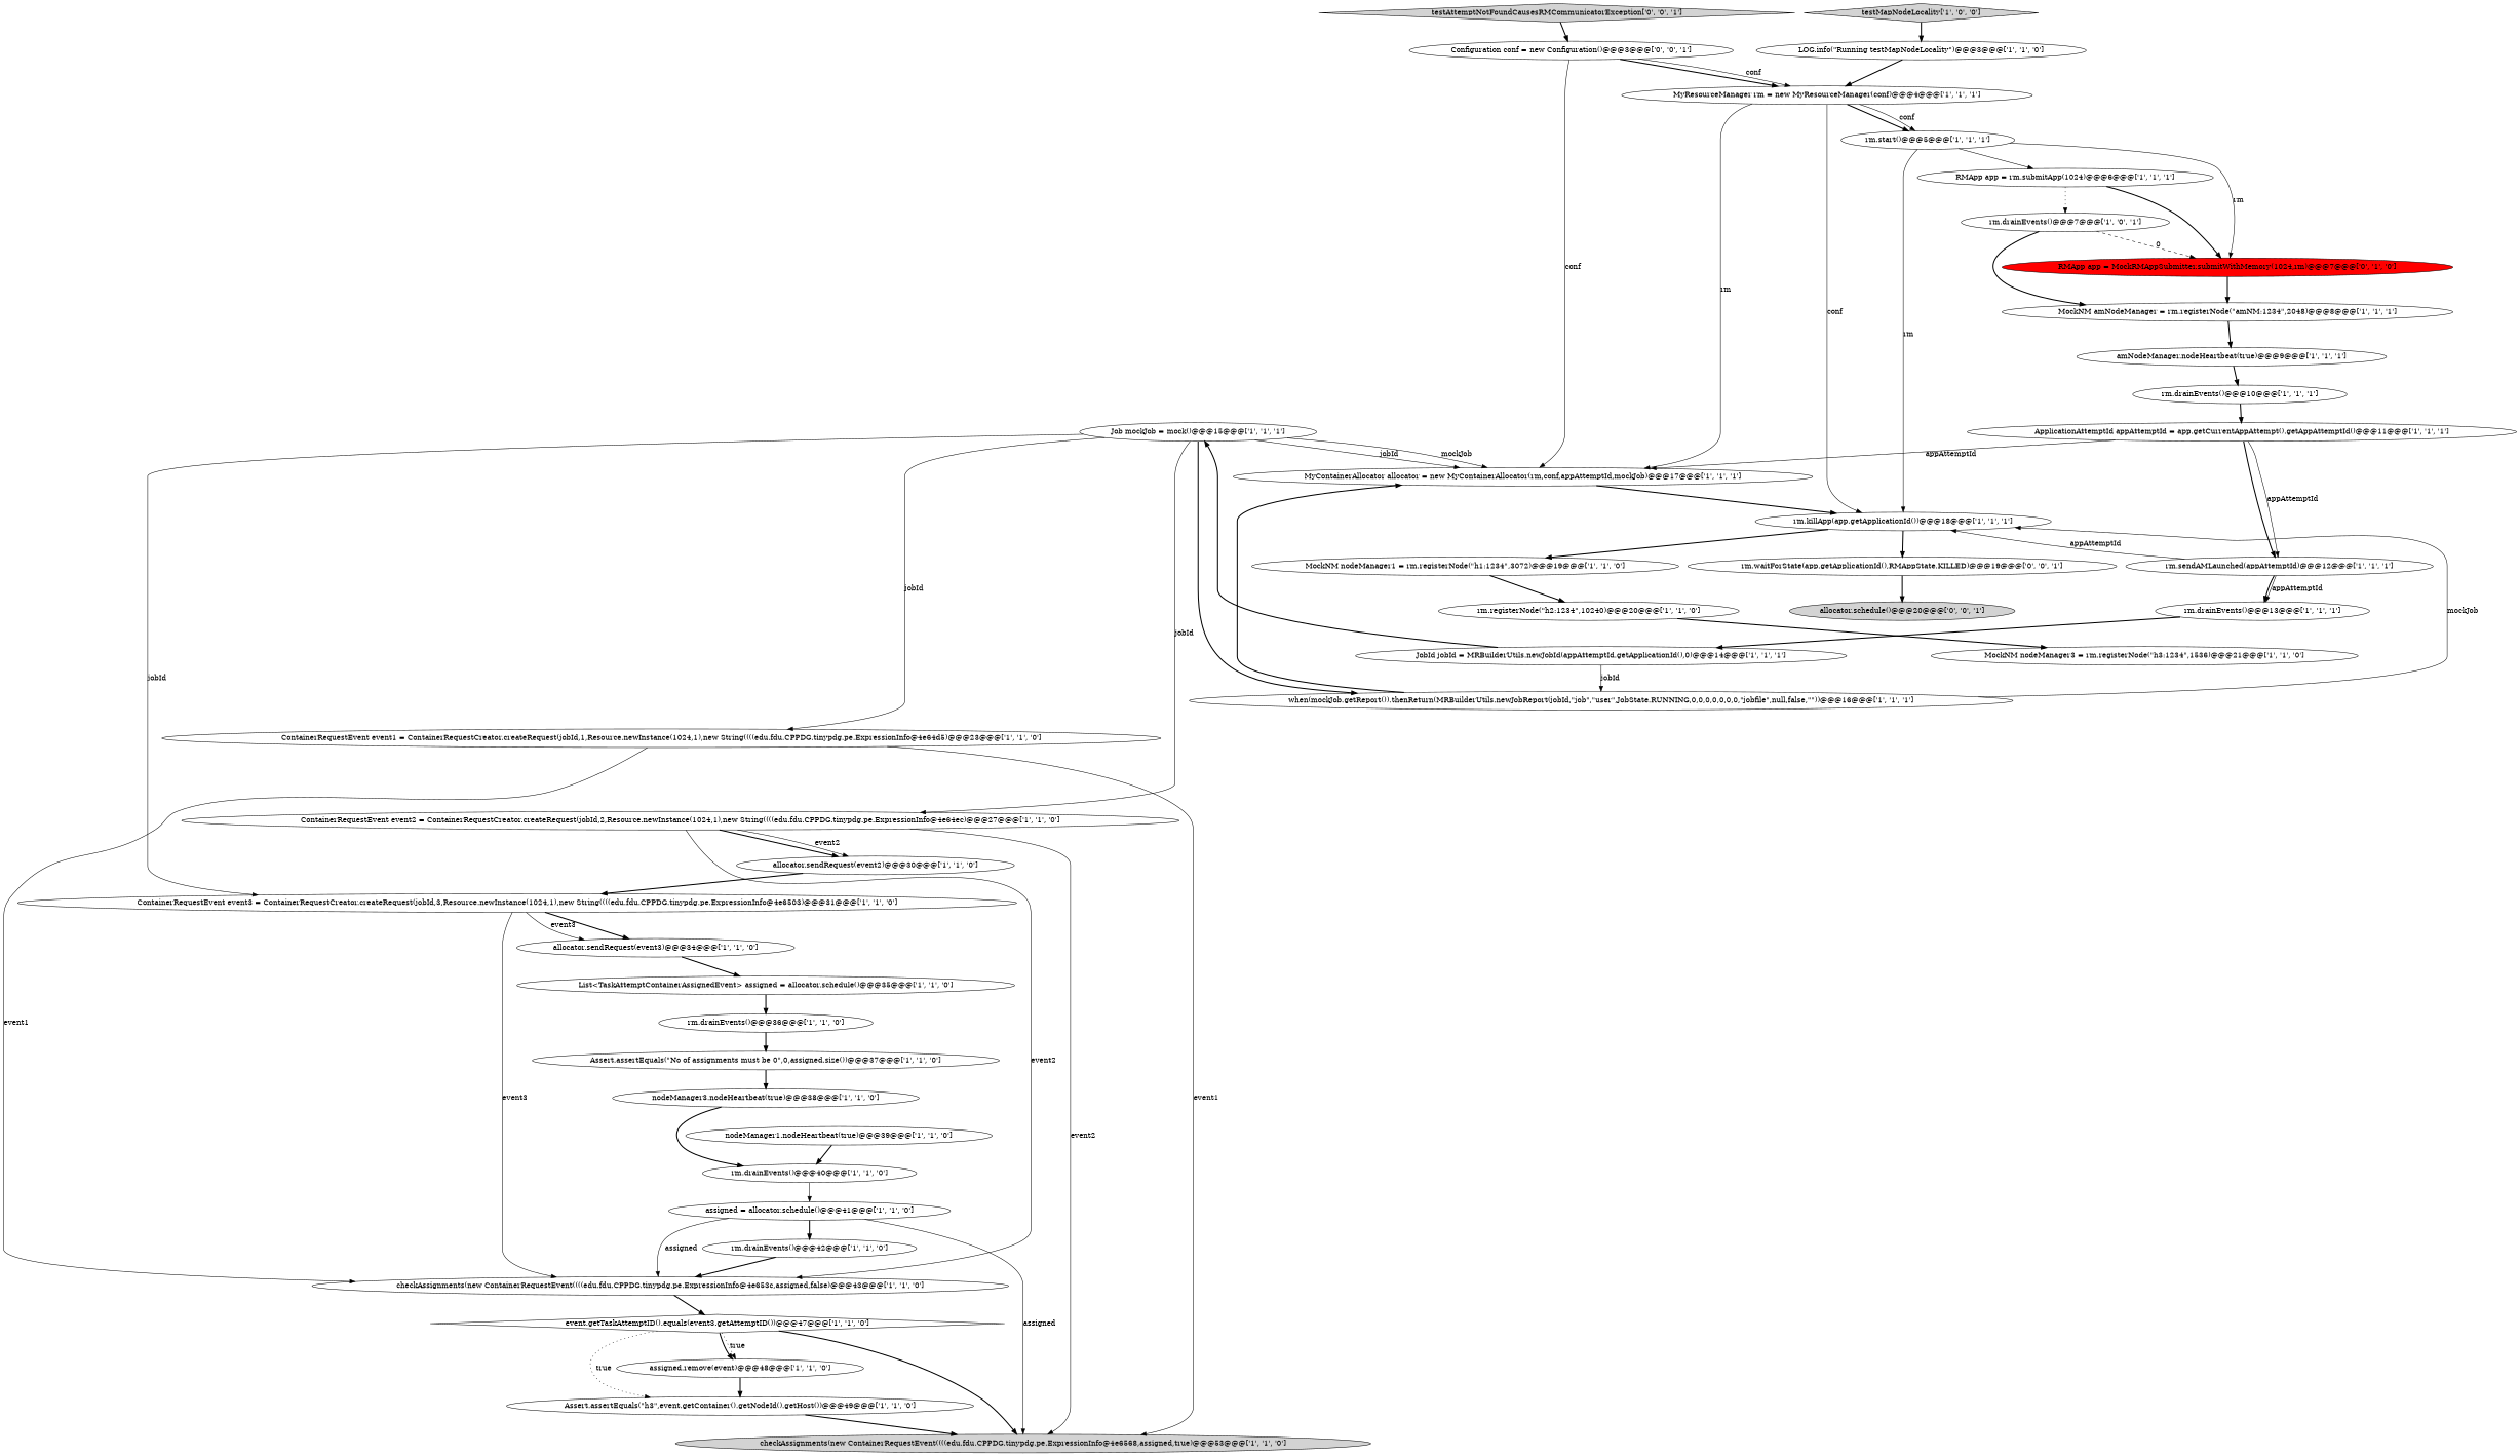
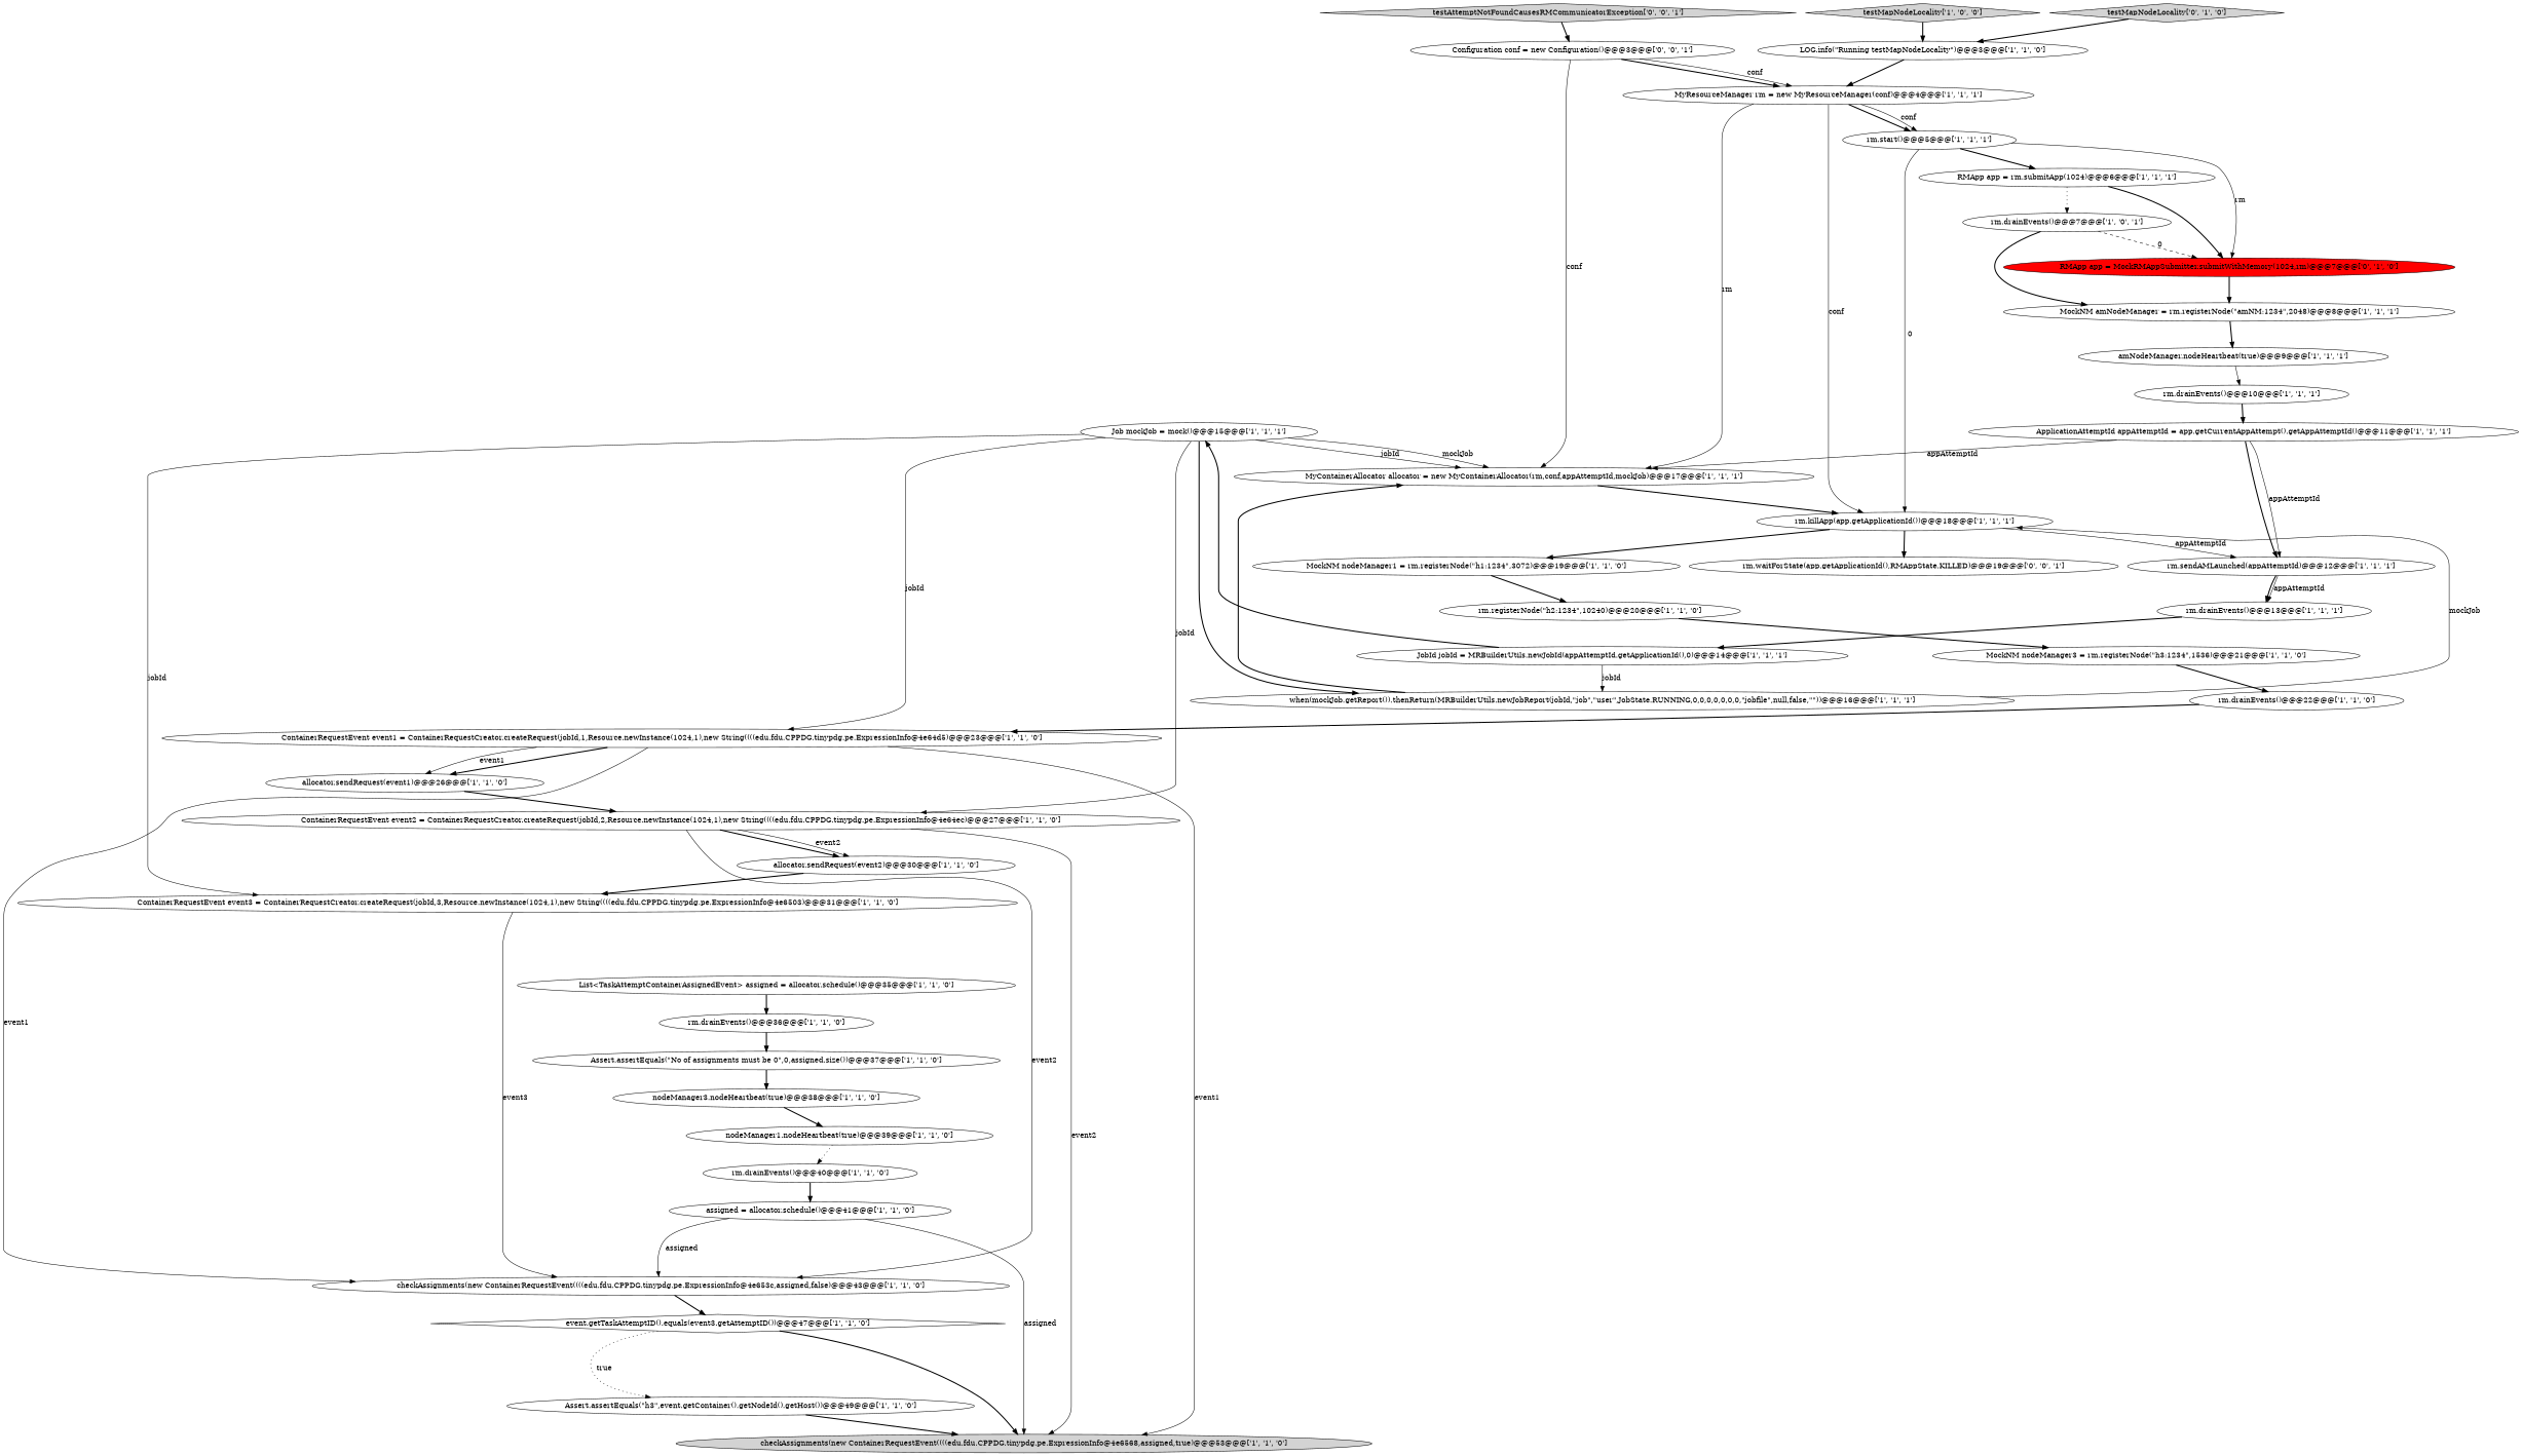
  digraph {
    node [fillcolor=white shape=ellipse style=filled]
    edge [style=bold]
    n1 [label="Assert.assertEquals(\"h3\",event.getContainer().getNodeId().getHost())@@@49@@@['1', '1', '0']"]
    n2 [fillcolor=lightgray label="checkAssignments(new ContainerRequestEvent((((edu.fdu.CPPDG.tinypdg.pe.ExpressionInfo@4e6568,assigned,true)@@@53@@@['1', '1', '0']"]
    n3 [label="nodeManager1.nodeHeartbeat(true)@@@39@@@['1', '1', '0']"]
    n4 [label="rm.drainEvents()@@@40@@@['1', '1', '0']"]
    n5 [label="assigned = allocator.schedule()@@@41@@@['1', '1', '0']"]
-   n6 [label="rm.drainEvents()@@@42@@@['1', '1', '0']"]
    n7 [label="checkAssignments(new ContainerRequestEvent((((edu.fdu.CPPDG.tinypdg.pe.ExpressionInfo@4e653c,assigned,false)@@@43@@@['1', '1', '0']"]
    n8 [label="event.getTaskAttemptID().equals(event3.getAttemptID())@@@47@@@['1', '1', '0']" shape=diamond]
-   n9 [label="assigned.remove(event)@@@48@@@['1', '1', '0']"]
    n10 [label="MyContainerAllocator allocator = new MyContainerAllocator(rm,conf,appAttemptId,mockJob)@@@17@@@['1', '1', '1']"]
    n11 [label="rm.killApp(app.getApplicationId())@@@18@@@['1', '1', '1']"]
    n12 [label="rm.waitForState(app.getApplicationId(),RMAppState.KILLED)@@@19@@@['0', '0', '1']"]
    n13 [label="MockNM nodeManager1 = rm.registerNode(\"h1:1234\",3072)@@@19@@@['1', '1', '0']"]
    n14 [label="rm.sendAMLaunched(appAttemptId)@@@12@@@['1', '1', '1']"]
    n15 [label="rm.drainEvents()@@@13@@@['1', '1', '1']"]
    n16 [label="JobId jobId = MRBuilderUtils.newJobId(appAttemptId.getApplicationId(),0)@@@14@@@['1', '1', '1']"]
    n17 [label="nodeManager3.nodeHeartbeat(true)@@@38@@@['1', '1', '0']"]
    n18 [label="allocator.sendRequest(event2)@@@30@@@['1', '1', '0']"]
    n19 [label="ContainerRequestEvent event3 = ContainerRequestCreator.createRequest(jobId,3,Resource.newInstance(1024,1),new String((((edu.fdu.CPPDG.tinypdg.pe.ExpressionInfo@4e6503)@@@31@@@['1', '1', '0']"]
-   n20 [label="allocator.sendRequest(event3)@@@34@@@['1', '1', '0']"]
    n21 [label="Assert.assertEquals(\"No of assignments must be 0\",0,assigned.size())@@@37@@@['1', '1', '0']"]
    n22 [label="when(mockJob.getReport()).thenReturn(MRBuilderUtils.newJobReport(jobId,\"job\",\"user\",JobState.RUNNING,0,0,0,0,0,0,0,\"jobfile\",null,false,\"\"))@@@16@@@['1', '1', '1']"]
    n23 [label="Job mockJob = mock()@@@15@@@['1', '1', '1']"]
    n24 [label="ContainerRequestEvent event2 = ContainerRequestCreator.createRequest(jobId,2,Resource.newInstance(1024,1),new String((((edu.fdu.CPPDG.tinypdg.pe.ExpressionInfo@4e64ec)@@@27@@@['1', '1', '0']"]
    n25 [label="ContainerRequestEvent event1 = ContainerRequestCreator.createRequest(jobId,1,Resource.newInstance(1024,1),new String((((edu.fdu.CPPDG.tinypdg.pe.ExpressionInfo@4e64d5)@@@23@@@['1', '1', '0']"]
    n26 [label="rm.registerNode(\"h2:1234\",10240)@@@20@@@['1', '1', '0']"]
    n27 [label="MockNM nodeManager3 = rm.registerNode(\"h3:1234\",1536)@@@21@@@['1', '1', '0']"]
+   n28 [label="rm.drainEvents()@@@22@@@['1', '1', '0']"]
    n29 [label="MyResourceManager rm = new MyResourceManager(conf)@@@4@@@['1', '1', '1']"]
    n30 [label="rm.start()@@@5@@@['1', '1', '1']"]
    n31 [label="RMApp app = rm.submitApp(1024)@@@6@@@['1', '1', '1']"]
    n32 [fillcolor=red label="RMApp app = MockRMAppSubmitter.submitWithMemory(1024,rm)@@@7@@@['0', '1', '0']"]
-   n33 [fillcolor=lightgray label="allocator.schedule()@@@20@@@['0', '0', '1']"]
    n34 [label="rm.drainEvents()@@@7@@@['1', '0', '1']"]
    n35 [label="MockNM amNodeManager = rm.registerNode(\"amNM:1234\",2048)@@@8@@@['1', '1', '1']"]
    n36 [label="amNodeManager.nodeHeartbeat(true)@@@9@@@['1', '1', '1']"]
    n37 [label="ApplicationAttemptId appAttemptId = app.getCurrentAppAttempt().getAppAttemptId()@@@11@@@['1', '1', '1']"]
+   n38 [fillcolor=lightgray label="testMapNodeLocality['0', '1', '0']" shape=diamond]
    n39 [label="LOG.info(\"Running testMapNodeLocality\")@@@3@@@['1', '1', '0']"]
    n40 [label="rm.drainEvents()@@@36@@@['1', '1', '0']"]
    n41 [label="List<TaskAttemptContainerAssignedEvent> assigned = allocator.schedule()@@@35@@@['1', '1', '0']"]
+   n42 [label="allocator.sendRequest(event1)@@@26@@@['1', '1', '0']"]
    n43 [label="rm.drainEvents()@@@10@@@['1', '1', '1']"]
    n44 [label="Configuration conf = new Configuration()@@@3@@@['0', '0', '1']"]
    n45 [fillcolor=lightgray label="testAttemptNotFoundCausesRMCommunicatorException['0', '0', '1']" shape=diamond]
    n46 [fillcolor=lightgray label="testMapNodeLocality['1', '0', '0']" shape=diamond]
    n1 -> n2
-   n3 -> n4
-   n4 -> n5 [style=solid]
+   n3 -> n4 [style=dotted]
+   n4 -> n5
    n5 -> n2 [label=assigned style=solid]
-   n5 -> n6
    n5 -> n7 [label=assigned style=solid]
-   n6 -> n7
    n7 -> n8
    n8 -> n1 [label=true style=dotted]
    n8 -> n2
-   n8 -> n9 [label=true style=dotted]
-   n8 -> n9
-   n9 -> n1
    n10 -> n11
    n11 -> n12
    n11 -> n13
-   n12 -> n33
    n13 -> n26
-   n14 -> n11 [label=appAttemptId style=solid]
+   n11 -> n14 [label=appAttemptId style=solid]
    n14 -> n15 [label=appAttemptId style=solid]
    n14 -> n15
    n15 -> n16
    n16 -> n22 [label=jobId style=solid]
    n16 -> n23
-   n17 -> n4
+   n17 -> n3
    n18 -> n19
    n19 -> n7 [label=event3 style=solid]
-   n19 -> n20
-   n19 -> n20 [label=event3 style=solid]
-   n20 -> n41
    n21 -> n17
    n22 -> n10
    n22 -> n11 [label=mockJob style=solid]
    n23 -> n10 [label=jobId style=solid]
    n23 -> n10 [label=mockJob style=solid]
    n23 -> n19 [label=jobId style=solid]
    n23 -> n22
    n23 -> n24 [label=jobId style=solid]
    n23 -> n25 [label=jobId style=solid]
    n24 -> n2 [label=event2 style=solid]
    n24 -> n7 [label=event2 style=solid]
    n24 -> n18
    n24 -> n18 [label=event2 style=solid]
    n25 -> n2 [label=event1 style=solid]
    n25 -> n7 [label=event1 style=solid]
+   n25 -> n42
+   n25 -> n42 [label=event1 style=solid]
    n26 -> n27
+   n27 -> n28
+   n28 -> n25
    n29 -> n10 [label=rm style=solid]
    n29 -> n11 [label=conf style=solid]
    n29 -> n30
    n29 -> n30 [label=conf style=solid]
-   n30 -> n11 [label=rm style=solid]
-   n30 -> n31 [style=solid]
+   n30 -> n11 [label=0 style=solid]
+   n30 -> n31
    n30 -> n32 [label=rm style=solid]
    n31 -> n32
    n31 -> n34 [style=dotted]
    n32 -> n35
    n34 -> n32 [label=0 style=dashed]
    n34 -> n35
    n35 -> n36
-   n36 -> n43
+   n36 -> n43 [style=solid]
    n37 -> n10 [label=appAttemptId style=solid]
    n37 -> n14
    n37 -> n14 [label=appAttemptId style=solid]
+   n38 -> n39
    n39 -> n29
    n40 -> n21
    n41 -> n40
+   n42 -> n24
    n43 -> n37
    n44 -> n10 [label=conf style=solid]
    n44 -> n29
    n44 -> n29 [label=conf style=solid]
    n45 -> n44
    n46 -> n39
  }
